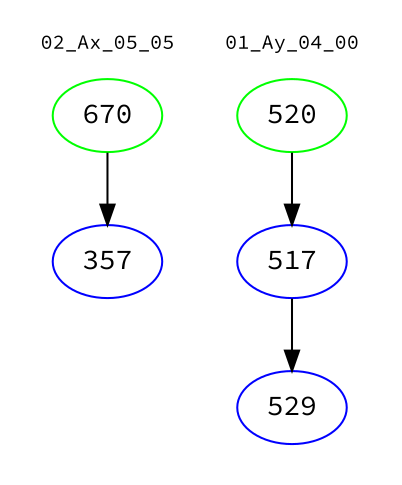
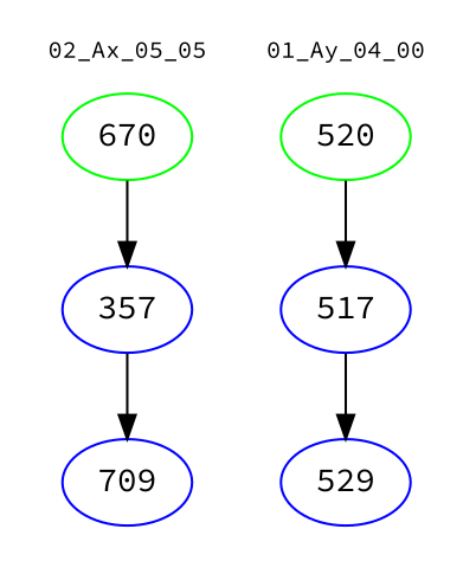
  digraph {
    fontname="Source Code Pro"
    node [color=blue fontname="Source Code Pro"]
    edge [color=black fontname="Source Code Pro"]
    n1 [color=green label=670]
    n2 [label=357]
+   n3 [label=709]
    n4 [color=green label=520]
    n5 [label=517]
    n6 [label=529]
    subgraph cluster_1 {
      color=white
      fontsize=10
      label="02_Ax_05_05"
      n1
      n2
+     n3
    }
    subgraph cluster_2 {
      color=white
      fontsize=10
      label="01_Ay_04_00"
      n4
      n5
      n6
    }
    n1 -> n2
+   n2 -> n3
    n4 -> n5
    n5 -> n6
  }
